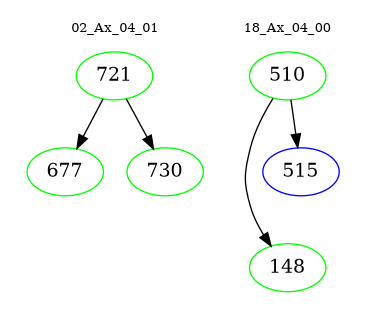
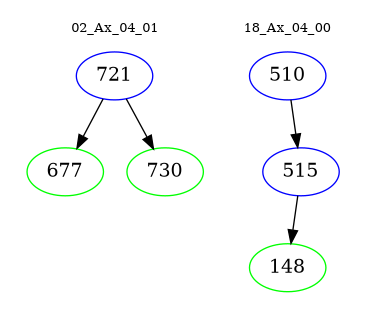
  digraph {
    node [color=blue]
    edge [color=black]
-   n1 [color=green label=721]
+   n1 [label=721]
    n2 [color=green label=677]
    n3 [color=green label=730]
-   n4 [color=green label=510]
+   n4 [label=510]
    n5 [color=green label=148]
    n6 [label=515]
    subgraph cluster_1 {
      color=white
      fontsize=10
      label="02_Ax_04_01"
      n1
      n2
      n3
    }
    subgraph cluster_2 {
      color=white
      fontsize=10
      label="18_Ax_04_00"
      n4
      n5
      n6
    }
    n1 -> n2
    n1 -> n3
-   n4 -> n5
+   n6 -> n5
    n4 -> n6
  }
